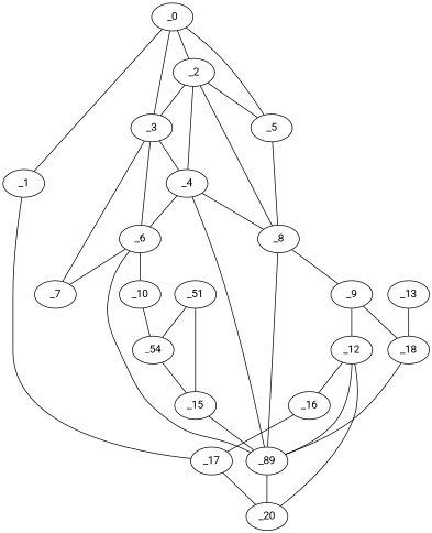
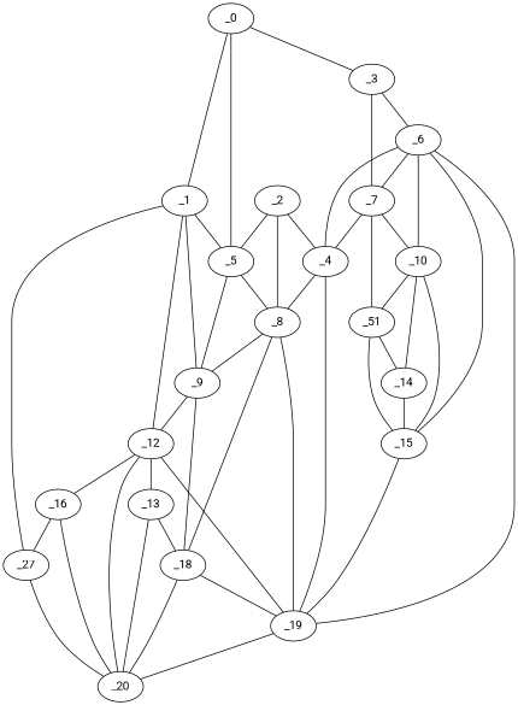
  graph {
    fontname=Roboto
    node [fontname=Roboto x=96 y=15]
    edge [fontname=Roboto valence=2]
    _0 [x=22]
    _1 [x=61 y=7]
    _2 [x=70 y=66]
    _3 [x=71 y=93]
    _5 [x=76 y=58]
    _9 [x=87 y=52]
    _12 [y=40]
-   _17 [x=105]
+   _17 [x=105 label=_27]
    _4 [x=74 y=84]
    _8 [x=82 y=57]
    _6 [x=77 y=93]
    _7 [x=78 y=101]
    _18 [x=106 y=61]
    _13 [y=47]
    _16 [x=104 y=35]
    _20 [x=107 y=50]
-   _19 [x=106 y=69 label=_89]
+   _19 [x=106 y=69]
    _10 [x=88 y=103]
    _15 [x=101 y=102]
    n20 [label=_51 x=91 y=109]
-   _14 [x=97 y=104 label=_54]
+   _14 [x=97 y=104]
    _0 -- _1 [valence=1]
-   _0 -- _2
    _0 -- _3 [valence=1]
    _0 -- _5
+   _1 -- _5
+   _1 -- _9
+   _1 -- _12 [valence=1]
    _1 -- _17 [valence=1]
-   _2 -- _3
    _2 -- _5 [valence=1]
    _2 -- _4 [valence=1]
    _2 -- _8 [valence=1]
-   _3 -- _4
+   _7 -- _4
    _3 -- _6
    _3 -- _7 [valence=1]
+   _5 -- _9
    _5 -- _8
    _9 -- _12
    _9 -- _18
+   _12 -- _13 [valence=1]
    _12 -- _16
    _12 -- _20
    _12 -- _19
    _17 -- _20 [valence=1]
    _4 -- _8
    _4 -- _6
    _4 -- _19
    _8 -- _9 [valence=1]
+   _8 -- _18
    _8 -- _19
    _6 -- _7
    _6 -- _19 [valence=1]
    _6 -- _10
+   _6 -- _15 [valence=1]
+   _7 -- _10 [valence=1]
+   _7 -- n20 [valence=1]
+   _18 -- _20 [valence=1]
    _18 -- _19
    _13 -- _18
+   _13 -- _20
    _16 -- _17 [valence=1]
+   _16 -- _20
    _19 -- _20 [valence=1]
+   _10 -- _15
+   _10 -- n20
    _10 -- _14
    _15 -- _19 [valence=1]
    n20 -- _15 [valence=1]
    n20 -- _14 [valence=1]
    _14 -- _15
  }
